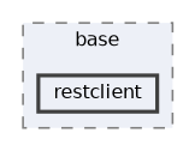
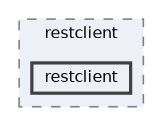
  digraph {
    compound=true
    rankdir=LR
    n1 [color=grey25 fillcolor="#edf0f7" fontname=Helvetica fontsize=10 height=0.2 label=restclient shape=box style="filled,bold" width=0.4]
    subgraph cluster_1 {
      bgcolor="#edf0f7"
      fontname=Helvetica
      fontsize=10
-     label=base
+     label=restclient
      pencolor=grey50
      style="filled,dashed"
      n1
    }
  }
